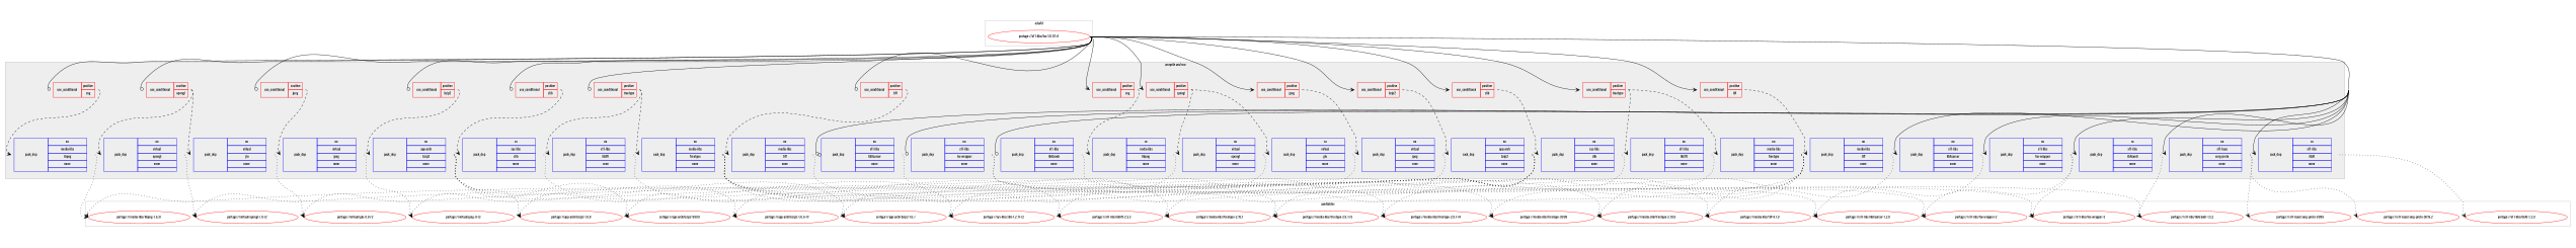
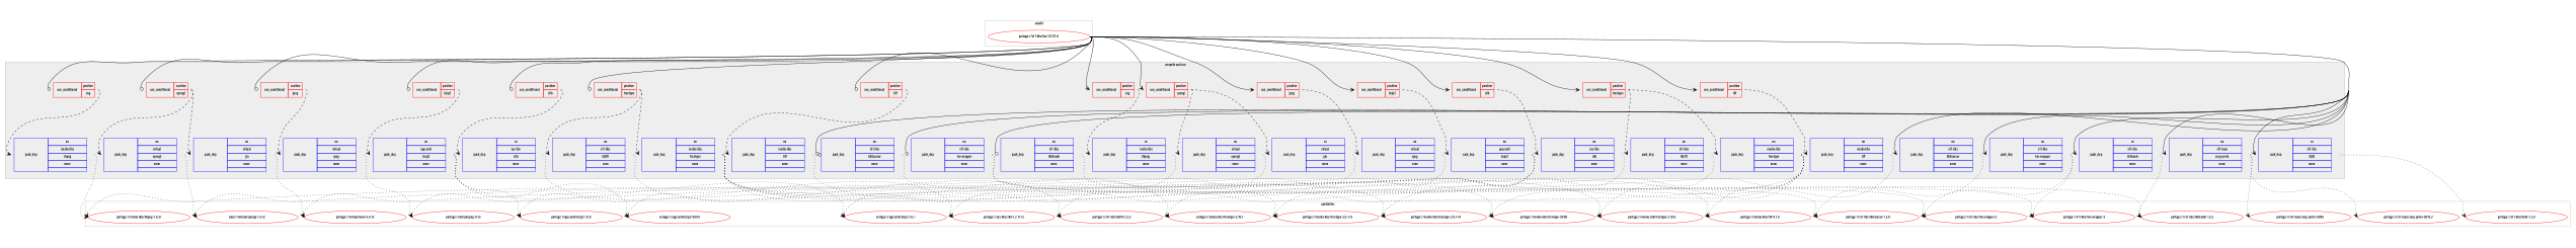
  digraph {
    compound=true
    concentrate=true
    fontname=Oswald
    fontsize=10
    newrank=true
    rankdir=TB
    ranksep=1.5
    node [color=red fontname=Oswald fontsize=10 shape=none]
    edge [arrowhead=vee fontname=Oswald headport=w style=dotted tailport=e weight=100]
    n1 [label="portage://x11-libs/fox-1.6.57-r1" width=4 shape=""]
    n2 [color=blue label=<<TABLE BORDER="0" CELLBORDER="1" CELLSPACING="0" CELLPADDING="4" WIDTH="220"><TR><TD ROWSPAN="6" CELLPADDING="30">pack_dep</TD></TR><TR><TD WIDTH="110">no</TD></TR><TR><TD>app-arch</TD></TR><TR><TD>bzip2</TD></TR><TR><TD>none</TD></TR><TR><TD></TD></TR></TABLE>>]
    n3 [label=<<TABLE BORDER="0" CELLBORDER="1" CELLSPACING="0" CELLPADDING="4"><TR><TD ROWSPAN="3" CELLPADDING="10">use_conditional</TD></TR><TR><TD>positive</TD></TR><TR><TD>bzip2</TD></TR></TABLE>>]
    n4 [color=blue label=<<TABLE BORDER="0" CELLBORDER="1" CELLSPACING="0" CELLPADDING="4" WIDTH="220"><TR><TD ROWSPAN="6" CELLPADDING="30">pack_dep</TD></TR><TR><TD WIDTH="110">no</TD></TR><TR><TD>virtual</TD></TR><TR><TD>jpeg</TD></TR><TR><TD>none</TD></TR><TR><TD></TD></TR></TABLE>>]
    n5 [label=<<TABLE BORDER="0" CELLBORDER="1" CELLSPACING="0" CELLPADDING="4"><TR><TD ROWSPAN="3" CELLPADDING="10">use_conditional</TD></TR><TR><TD>positive</TD></TR><TR><TD>jpeg</TD></TR></TABLE>>]
    n6 [color=blue label=<<TABLE BORDER="0" CELLBORDER="1" CELLSPACING="0" CELLPADDING="4" WIDTH="220"><TR><TD ROWSPAN="6" CELLPADDING="30">pack_dep</TD></TR><TR><TD WIDTH="110">no</TD></TR><TR><TD>virtual</TD></TR><TR><TD>glu</TD></TR><TR><TD>none</TD></TR><TR><TD></TD></TR></TABLE>>]
    n7 [color=blue label=<<TABLE BORDER="0" CELLBORDER="1" CELLSPACING="0" CELLPADDING="4" WIDTH="220"><TR><TD ROWSPAN="6" CELLPADDING="30">pack_dep</TD></TR><TR><TD WIDTH="110">no</TD></TR><TR><TD>virtual</TD></TR><TR><TD>opengl</TD></TR><TR><TD>none</TD></TR><TR><TD></TD></TR></TABLE>>]
    n8 [label=<<TABLE BORDER="0" CELLBORDER="1" CELLSPACING="0" CELLPADDING="4"><TR><TD ROWSPAN="3" CELLPADDING="10">use_conditional</TD></TR><TR><TD>positive</TD></TR><TR><TD>opengl</TD></TR></TABLE>>]
    n9 [color=blue label=<<TABLE BORDER="0" CELLBORDER="1" CELLSPACING="0" CELLPADDING="4" WIDTH="220"><TR><TD ROWSPAN="6" CELLPADDING="30">pack_dep</TD></TR><TR><TD WIDTH="110">no</TD></TR><TR><TD>media-libs</TD></TR><TR><TD>libpng</TD></TR><TR><TD>none</TD></TR><TR><TD></TD></TR></TABLE>>]
    n10 [label=<<TABLE BORDER="0" CELLBORDER="1" CELLSPACING="0" CELLPADDING="4"><TR><TD ROWSPAN="3" CELLPADDING="10">use_conditional</TD></TR><TR><TD>positive</TD></TR><TR><TD>png</TD></TR></TABLE>>]
    n11 [color=blue label=<<TABLE BORDER="0" CELLBORDER="1" CELLSPACING="0" CELLPADDING="4" WIDTH="220"><TR><TD ROWSPAN="6" CELLPADDING="30">pack_dep</TD></TR><TR><TD WIDTH="110">no</TD></TR><TR><TD>media-libs</TD></TR><TR><TD>tiff</TD></TR><TR><TD>none</TD></TR><TR><TD></TD></TR></TABLE>>]
    n12 [label=<<TABLE BORDER="0" CELLBORDER="1" CELLSPACING="0" CELLPADDING="4"><TR><TD ROWSPAN="3" CELLPADDING="10">use_conditional</TD></TR><TR><TD>positive</TD></TR><TR><TD>tiff</TD></TR></TABLE>>]
    n13 [color=blue label=<<TABLE BORDER="0" CELLBORDER="1" CELLSPACING="0" CELLPADDING="4" WIDTH="220"><TR><TD ROWSPAN="6" CELLPADDING="30">pack_dep</TD></TR><TR><TD WIDTH="110">no</TD></TR><TR><TD>media-libs</TD></TR><TR><TD>freetype</TD></TR><TR><TD>none</TD></TR><TR><TD></TD></TR></TABLE>>]
    n14 [color=blue label=<<TABLE BORDER="0" CELLBORDER="1" CELLSPACING="0" CELLPADDING="4" WIDTH="220"><TR><TD ROWSPAN="6" CELLPADDING="30">pack_dep</TD></TR><TR><TD WIDTH="110">no</TD></TR><TR><TD>x11-libs</TD></TR><TR><TD>libXft</TD></TR><TR><TD>none</TD></TR><TR><TD></TD></TR></TABLE>>]
    n15 [label=<<TABLE BORDER="0" CELLBORDER="1" CELLSPACING="0" CELLPADDING="4"><TR><TD ROWSPAN="3" CELLPADDING="10">use_conditional</TD></TR><TR><TD>positive</TD></TR><TR><TD>truetype</TD></TR></TABLE>>]
    n16 [color=blue label=<<TABLE BORDER="0" CELLBORDER="1" CELLSPACING="0" CELLPADDING="4" WIDTH="220"><TR><TD ROWSPAN="6" CELLPADDING="30">pack_dep</TD></TR><TR><TD WIDTH="110">no</TD></TR><TR><TD>sys-libs</TD></TR><TR><TD>zlib</TD></TR><TR><TD>none</TD></TR><TR><TD></TD></TR></TABLE>>]
    n17 [label=<<TABLE BORDER="0" CELLBORDER="1" CELLSPACING="0" CELLPADDING="4"><TR><TD ROWSPAN="3" CELLPADDING="10">use_conditional</TD></TR><TR><TD>positive</TD></TR><TR><TD>zlib</TD></TR></TABLE>>]
    n18 [color=blue label=<<TABLE BORDER="0" CELLBORDER="1" CELLSPACING="0" CELLPADDING="4" WIDTH="220"><TR><TD ROWSPAN="6" CELLPADDING="30">pack_dep</TD></TR><TR><TD WIDTH="110">no</TD></TR><TR><TD>x11-base</TD></TR><TR><TD>xorg-proto</TD></TR><TR><TD>none</TD></TR><TR><TD></TD></TR></TABLE>>]
    n19 [color=blue label=<<TABLE BORDER="0" CELLBORDER="1" CELLSPACING="0" CELLPADDING="4" WIDTH="220"><TR><TD ROWSPAN="6" CELLPADDING="30">pack_dep</TD></TR><TR><TD WIDTH="110">no</TD></TR><TR><TD>x11-libs</TD></TR><TR><TD>fox-wrapper</TD></TR><TR><TD>none</TD></TR><TR><TD></TD></TR></TABLE>>]
    n20 [color=blue label=<<TABLE BORDER="0" CELLBORDER="1" CELLSPACING="0" CELLPADDING="4" WIDTH="220"><TR><TD ROWSPAN="6" CELLPADDING="30">pack_dep</TD></TR><TR><TD WIDTH="110">no</TD></TR><TR><TD>x11-libs</TD></TR><TR><TD>libXcursor</TD></TR><TR><TD>none</TD></TR><TR><TD></TD></TR></TABLE>>]
    n21 [color=blue label=<<TABLE BORDER="0" CELLBORDER="1" CELLSPACING="0" CELLPADDING="4" WIDTH="220"><TR><TD ROWSPAN="6" CELLPADDING="30">pack_dep</TD></TR><TR><TD WIDTH="110">no</TD></TR><TR><TD>x11-libs</TD></TR><TR><TD>libXrandr</TD></TR><TR><TD>none</TD></TR><TR><TD></TD></TR></TABLE>>]
    n22 [color=blue label=<<TABLE BORDER="0" CELLBORDER="1" CELLSPACING="0" CELLPADDING="4" WIDTH="220"><TR><TD ROWSPAN="6" CELLPADDING="30">pack_dep</TD></TR><TR><TD WIDTH="110">no</TD></TR><TR><TD>x11-libs</TD></TR><TR><TD>libXt</TD></TR><TR><TD>none</TD></TR><TR><TD></TD></TR></TABLE>>]
    n23 [color=blue label=<<TABLE BORDER="0" CELLBORDER="1" CELLSPACING="0" CELLPADDING="4" WIDTH="220"><TR><TD ROWSPAN="6" CELLPADDING="30">pack_dep</TD></TR><TR><TD WIDTH="110">no</TD></TR><TR><TD>app-arch</TD></TR><TR><TD>bzip2</TD></TR><TR><TD>none</TD></TR><TR><TD></TD></TR></TABLE>>]
    n24 [label=<<TABLE BORDER="0" CELLBORDER="1" CELLSPACING="0" CELLPADDING="4"><TR><TD ROWSPAN="3" CELLPADDING="10">use_conditional</TD></TR><TR><TD>positive</TD></TR><TR><TD>bzip2</TD></TR></TABLE>>]
    n25 [color=blue label=<<TABLE BORDER="0" CELLBORDER="1" CELLSPACING="0" CELLPADDING="4" WIDTH="220"><TR><TD ROWSPAN="6" CELLPADDING="30">pack_dep</TD></TR><TR><TD WIDTH="110">no</TD></TR><TR><TD>virtual</TD></TR><TR><TD>jpeg</TD></TR><TR><TD>none</TD></TR><TR><TD></TD></TR></TABLE>>]
    n26 [label=<<TABLE BORDER="0" CELLBORDER="1" CELLSPACING="0" CELLPADDING="4"><TR><TD ROWSPAN="3" CELLPADDING="10">use_conditional</TD></TR><TR><TD>positive</TD></TR><TR><TD>jpeg</TD></TR></TABLE>>]
    n27 [color=blue label=<<TABLE BORDER="0" CELLBORDER="1" CELLSPACING="0" CELLPADDING="4" WIDTH="220"><TR><TD ROWSPAN="6" CELLPADDING="30">pack_dep</TD></TR><TR><TD WIDTH="110">no</TD></TR><TR><TD>virtual</TD></TR><TR><TD>glu</TD></TR><TR><TD>none</TD></TR><TR><TD></TD></TR></TABLE>>]
    n28 [color=blue label=<<TABLE BORDER="0" CELLBORDER="1" CELLSPACING="0" CELLPADDING="4" WIDTH="220"><TR><TD ROWSPAN="6" CELLPADDING="30">pack_dep</TD></TR><TR><TD WIDTH="110">no</TD></TR><TR><TD>virtual</TD></TR><TR><TD>opengl</TD></TR><TR><TD>none</TD></TR><TR><TD></TD></TR></TABLE>>]
    n29 [label=<<TABLE BORDER="0" CELLBORDER="1" CELLSPACING="0" CELLPADDING="4"><TR><TD ROWSPAN="3" CELLPADDING="10">use_conditional</TD></TR><TR><TD>positive</TD></TR><TR><TD>opengl</TD></TR></TABLE>>]
    n30 [color=blue label=<<TABLE BORDER="0" CELLBORDER="1" CELLSPACING="0" CELLPADDING="4" WIDTH="220"><TR><TD ROWSPAN="6" CELLPADDING="30">pack_dep</TD></TR><TR><TD WIDTH="110">no</TD></TR><TR><TD>media-libs</TD></TR><TR><TD>libpng</TD></TR><TR><TD>none</TD></TR><TR><TD></TD></TR></TABLE>>]
    n31 [label=<<TABLE BORDER="0" CELLBORDER="1" CELLSPACING="0" CELLPADDING="4"><TR><TD ROWSPAN="3" CELLPADDING="10">use_conditional</TD></TR><TR><TD>positive</TD></TR><TR><TD>png</TD></TR></TABLE>>]
    n32 [color=blue label=<<TABLE BORDER="0" CELLBORDER="1" CELLSPACING="0" CELLPADDING="4" WIDTH="220"><TR><TD ROWSPAN="6" CELLPADDING="30">pack_dep</TD></TR><TR><TD WIDTH="110">no</TD></TR><TR><TD>media-libs</TD></TR><TR><TD>freetype</TD></TR><TR><TD>none</TD></TR><TR><TD></TD></TR></TABLE>>]
    n33 [color=blue label=<<TABLE BORDER="0" CELLBORDER="1" CELLSPACING="0" CELLPADDING="4" WIDTH="220"><TR><TD ROWSPAN="6" CELLPADDING="30">pack_dep</TD></TR><TR><TD WIDTH="110">no</TD></TR><TR><TD>x11-libs</TD></TR><TR><TD>libXft</TD></TR><TR><TD>none</TD></TR><TR><TD></TD></TR></TABLE>>]
    n34 [label=<<TABLE BORDER="0" CELLBORDER="1" CELLSPACING="0" CELLPADDING="4"><TR><TD ROWSPAN="3" CELLPADDING="10">use_conditional</TD></TR><TR><TD>positive</TD></TR><TR><TD>truetype</TD></TR></TABLE>>]
    n35 [color=blue label=<<TABLE BORDER="0" CELLBORDER="1" CELLSPACING="0" CELLPADDING="4" WIDTH="220"><TR><TD ROWSPAN="6" CELLPADDING="30">pack_dep</TD></TR><TR><TD WIDTH="110">no</TD></TR><TR><TD>media-libs</TD></TR><TR><TD>tiff</TD></TR><TR><TD>none</TD></TR><TR><TD></TD></TR></TABLE>>]
    n36 [label=<<TABLE BORDER="0" CELLBORDER="1" CELLSPACING="0" CELLPADDING="4"><TR><TD ROWSPAN="3" CELLPADDING="10">use_conditional</TD></TR><TR><TD>positive</TD></TR><TR><TD>tiff</TD></TR></TABLE>>]
    n37 [color=blue label=<<TABLE BORDER="0" CELLBORDER="1" CELLSPACING="0" CELLPADDING="4" WIDTH="220"><TR><TD ROWSPAN="6" CELLPADDING="30">pack_dep</TD></TR><TR><TD WIDTH="110">no</TD></TR><TR><TD>sys-libs</TD></TR><TR><TD>zlib</TD></TR><TR><TD>none</TD></TR><TR><TD></TD></TR></TABLE>>]
    n38 [label=<<TABLE BORDER="0" CELLBORDER="1" CELLSPACING="0" CELLPADDING="4"><TR><TD ROWSPAN="3" CELLPADDING="10">use_conditional</TD></TR><TR><TD>positive</TD></TR><TR><TD>zlib</TD></TR></TABLE>>]
    n39 [color=blue label=<<TABLE BORDER="0" CELLBORDER="1" CELLSPACING="0" CELLPADDING="4" WIDTH="220"><TR><TD ROWSPAN="6" CELLPADDING="30">pack_dep</TD></TR><TR><TD WIDTH="110">no</TD></TR><TR><TD>x11-libs</TD></TR><TR><TD>fox-wrapper</TD></TR><TR><TD>none</TD></TR><TR><TD></TD></TR></TABLE>>]
    n40 [color=blue label=<<TABLE BORDER="0" CELLBORDER="1" CELLSPACING="0" CELLPADDING="4" WIDTH="220"><TR><TD ROWSPAN="6" CELLPADDING="30">pack_dep</TD></TR><TR><TD WIDTH="110">no</TD></TR><TR><TD>x11-libs</TD></TR><TR><TD>libXcursor</TD></TR><TR><TD>none</TD></TR><TR><TD></TD></TR></TABLE>>]
    n41 [color=blue label=<<TABLE BORDER="0" CELLBORDER="1" CELLSPACING="0" CELLPADDING="4" WIDTH="220"><TR><TD ROWSPAN="6" CELLPADDING="30">pack_dep</TD></TR><TR><TD WIDTH="110">no</TD></TR><TR><TD>x11-libs</TD></TR><TR><TD>libXrandr</TD></TR><TR><TD>none</TD></TR><TR><TD></TD></TR></TABLE>>]
-   n42 [label="portage://virtual/glu-9.0-r2" width=4 shape=""]
+   n42 [label="portage://virtual/none-9.0-r2" width=4 shape=""]
    n43 [label="portage://app-arch/bzip2-9999" width=4 shape=""]
    n44 [label="portage://app-arch/bzip2-1.0.8" width=4 shape=""]
    n45 [label="portage://app-arch/bzip2-1.0.7" width=4 shape=""]
-   n46 [label="portage://app-arch/bzip2-1.0.6-r11" width=4 shape=""]
    n47 [label="portage://virtual/jpeg-0-r3" width=4 shape=""]
-   n48 [label="portage://virtual/opengl-7.0-r2" width=4 shape=""]
+   n48 [label="base://virtual/opengl-7.0-r2" width=4 shape=""]
    n49 [label="portage://media-libs/libpng-1.6.37" width=4 shape=""]
    n50 [label="portage://media-libs/tiff-4.1.0" width=4 shape=""]
    n51 [label="portage://media-libs/freetype-9999" width=4 shape=""]
    n52 [label="portage://media-libs/freetype-2.9.1-r4" width=4 shape=""]
    n53 [label="portage://media-libs/freetype-2.9.1-r3" width=4 shape=""]
    n54 [label="portage://media-libs/freetype-2.10.1" width=4 shape=""]
    n55 [label="portage://media-zlib/freetype-2.10.0" width=4 shape=""]
    n56 [label="portage://x11-base/xorg-proto-9999" width=4 shape=""]
    n57 [label="portage://x11-base/xorg-proto-5019.2" width=4 shape=""]
    n58 [label="portage://x11-libs/libXft-2.3.3" width=4 shape=""]
    n59 [label="portage://sys-libs/zlib-1.2.11-r2" width=4 shape=""]
    n60 [label="portage://x11-libs/fox-wrapper-3" width=4 shape=""]
    n61 [label="portage://x11-libs/fox-wrapper-2" width=4 shape=""]
    n62 [label="portage://x11-libs/libXcursor-1.2.0" width=4 shape=""]
    n63 [label="portage://x11-libs/libXrandr-1.5.2" width=4 shape=""]
    n64 [label="portage://x11-libs/libXt-1.2.0" width=4 shape=""]
    subgraph cluster_1 {
      color=gray
      label=<<i>ebuild</i>>
      rank=same
      n1
    }
    subgraph cluster_2 {
      color=gray
      label=<<i>dependencies</i>>
      subgraph cluster_3 {
        color=gray
        fillcolor="#eeeeee"
        label=<<i>compile</i>>
        style=filled
        subgraph sub_4 {
          color=gray
          fillcolor="#eeeeee"
          label=<<i>compile</i>>
          style=filled
          n3
          subgraph sub_5 {
            color=gray
            fillcolor="#eeeeee"
            label=<<i>compile</i>>
            style=filled
            n2
          }
        }
        subgraph sub_6 {
          color=gray
          fillcolor="#eeeeee"
          label=<<i>compile</i>>
          style=filled
          n5
          subgraph sub_7 {
            color=gray
            fillcolor="#eeeeee"
            label=<<i>compile</i>>
            style=filled
            n4
          }
        }
        subgraph sub_8 {
          color=gray
          fillcolor="#eeeeee"
          label=<<i>compile</i>>
          style=filled
          n8
          subgraph sub_9 {
            color=gray
            fillcolor="#eeeeee"
            label=<<i>compile</i>>
            style=filled
            n6
          }
          subgraph sub_10 {
            color=gray
            fillcolor="#eeeeee"
            label=<<i>compile</i>>
            style=filled
            n7
          }
        }
        subgraph sub_11 {
          color=gray
          fillcolor="#eeeeee"
          label=<<i>compile</i>>
          style=filled
          n10
          subgraph sub_12 {
            color=gray
            fillcolor="#eeeeee"
            label=<<i>compile</i>>
            style=filled
            n9
          }
        }
        subgraph sub_13 {
          color=gray
          fillcolor="#eeeeee"
          label=<<i>compile</i>>
          style=filled
          n12
          subgraph sub_14 {
            color=gray
            fillcolor="#eeeeee"
            label=<<i>compile</i>>
            style=filled
            n11
          }
        }
        subgraph sub_15 {
          color=gray
          fillcolor="#eeeeee"
          label=<<i>compile</i>>
          style=filled
          n15
          subgraph sub_16 {
            color=gray
            fillcolor="#eeeeee"
            label=<<i>compile</i>>
            style=filled
            n13
          }
          subgraph sub_17 {
            color=gray
            fillcolor="#eeeeee"
            label=<<i>compile</i>>
            style=filled
            n14
          }
        }
        subgraph sub_18 {
          color=gray
          fillcolor="#eeeeee"
          label=<<i>compile</i>>
          style=filled
          n17
          subgraph sub_19 {
            color=gray
            fillcolor="#eeeeee"
            label=<<i>compile</i>>
            style=filled
            n16
          }
        }
        subgraph sub_20 {
          color=gray
          fillcolor="#eeeeee"
          label=<<i>compile</i>>
          style=filled
          n18
        }
        subgraph sub_21 {
          color=gray
          fillcolor="#eeeeee"
          label=<<i>compile</i>>
          style=filled
          n19
        }
        subgraph sub_22 {
          color=gray
          fillcolor="#eeeeee"
          label=<<i>compile</i>>
          style=filled
          n20
        }
        subgraph sub_23 {
          color=gray
          fillcolor="#eeeeee"
          label=<<i>compile</i>>
          style=filled
          n21
        }
        subgraph sub_24 {
          color=gray
          fillcolor="#eeeeee"
          label=<<i>compile</i>>
          style=filled
          n22
        }
      }
      subgraph cluster_25 {
        color=gray
        fillcolor="#eeeeee"
        label=<<i>run</i>>
        style=filled
        subgraph sub_26 {
          color=gray
          fillcolor="#eeeeee"
          label=<<i>run</i>>
          style=filled
          n24
          subgraph sub_27 {
            color=gray
            fillcolor="#eeeeee"
            label=<<i>run</i>>
            style=filled
            n23
          }
        }
        subgraph sub_28 {
          color=gray
          fillcolor="#eeeeee"
          label=<<i>run</i>>
          style=filled
          n26
          subgraph sub_29 {
            color=gray
            fillcolor="#eeeeee"
            label=<<i>run</i>>
            style=filled
            n25
          }
        }
        subgraph sub_30 {
          color=gray
          fillcolor="#eeeeee"
          label=<<i>run</i>>
          style=filled
          n29
          subgraph sub_31 {
            color=gray
            fillcolor="#eeeeee"
            label=<<i>run</i>>
            style=filled
            n27
          }
          subgraph sub_32 {
            color=gray
            fillcolor="#eeeeee"
            label=<<i>run</i>>
            style=filled
            n28
          }
        }
        subgraph sub_33 {
          color=gray
          fillcolor="#eeeeee"
          label=<<i>run</i>>
          style=filled
          n31
          subgraph sub_34 {
            color=gray
            fillcolor="#eeeeee"
            label=<<i>run</i>>
            style=filled
            n30
          }
        }
        subgraph sub_35 {
          color=gray
          fillcolor="#eeeeee"
          label=<<i>run</i>>
          style=filled
          n34
          subgraph sub_36 {
            color=gray
            fillcolor="#eeeeee"
            label=<<i>run</i>>
            style=filled
            n32
          }
          subgraph sub_37 {
            color=gray
            fillcolor="#eeeeee"
            label=<<i>run</i>>
            style=filled
            n33
          }
        }
        subgraph sub_38 {
          color=gray
          fillcolor="#eeeeee"
          label=<<i>run</i>>
          style=filled
          n36
          subgraph sub_39 {
            color=gray
            fillcolor="#eeeeee"
            label=<<i>run</i>>
            style=filled
            n35
          }
        }
        subgraph sub_40 {
          color=gray
          fillcolor="#eeeeee"
          label=<<i>run</i>>
          style=filled
          n38
          subgraph sub_41 {
            color=gray
            fillcolor="#eeeeee"
            label=<<i>run</i>>
            style=filled
            n37
          }
        }
        subgraph sub_42 {
          color=gray
          fillcolor="#eeeeee"
          label=<<i>run</i>>
          style=filled
          n39
        }
        subgraph sub_43 {
          color=gray
          fillcolor="#eeeeee"
          label=<<i>run</i>>
          style=filled
          n40
        }
        subgraph sub_44 {
          color=gray
          fillcolor="#eeeeee"
          label=<<i>run</i>>
          style=filled
          n41
        }
      }
      subgraph cluster_45 {
        color=gray
        fillcolor="#eeeeee"
        label=<<i>compile and run</i>>
        style=filled
      }
    }
    subgraph cluster_46 {
      color=gray
      label=<<i>candidates</i>>
      rank=same
      subgraph sub_47 {
        color=black
        label=<<i>candidates</i>>
        nodesep=1
        rank=same
        n42
      }
      subgraph sub_48 {
        color=black
        label=<<i>candidates</i>>
        nodesep=1
        rank=same
        n43
        n44
        n45
-       n46
      }
      subgraph sub_49 {
        color=black
        label=<<i>candidates</i>>
        nodesep=1
        rank=same
        n47
      }
      subgraph sub_50 {
        color=black
        label=<<i>candidates</i>>
        nodesep=1
        rank=same
        n48
      }
      subgraph sub_51 {
        color=black
        label=<<i>candidates</i>>
        nodesep=1
        rank=same
        n49
      }
      subgraph sub_52 {
        color=black
        label=<<i>candidates</i>>
        nodesep=1
        rank=same
        n50
      }
      subgraph sub_53 {
        color=black
        label=<<i>candidates</i>>
        nodesep=1
        rank=same
        n51
        n52
        n53
        n54
        n55
      }
      subgraph sub_54 {
        color=black
        label=<<i>candidates</i>>
        nodesep=1
        rank=same
        n56
        n57
      }
      subgraph sub_55 {
        color=black
        label=<<i>candidates</i>>
        nodesep=1
        rank=same
        n58
      }
      subgraph sub_56 {
        color=black
        label=<<i>candidates</i>>
        nodesep=1
        rank=same
        n59
      }
      subgraph sub_57 {
        color=black
        label=<<i>candidates</i>>
        nodesep=1
        rank=same
        n60
        n61
      }
      subgraph sub_58 {
        color=black
        label=<<i>candidates</i>>
        nodesep=1
        rank=same
        n62
      }
      subgraph sub_59 {
        color=black
        label=<<i>candidates</i>>
        nodesep=1
        rank=same
        n63
      }
      subgraph sub_60 {
        color=black
        label=<<i>candidates</i>>
        nodesep=1
        rank=same
        n64
      }
      subgraph sub_61 {
        color=black
        label=<<i>candidates</i>>
        nodesep=1
        rank=same
        n50
      }
      subgraph sub_62 {
        color=black
        label=<<i>candidates</i>>
        nodesep=1
        rank=same
        n43
        n44
        n45
-       n46
      }
      subgraph sub_63 {
        color=black
        label=<<i>candidates</i>>
        nodesep=1
        rank=same
        n47
      }
      subgraph sub_64 {
        color=black
        label=<<i>candidates</i>>
        nodesep=1
        rank=same
        n60
        n61
      }
      subgraph sub_65 {
        color=black
        label=<<i>candidates</i>>
        nodesep=1
        rank=same
        n42
      }
      subgraph sub_66 {
        color=black
        label=<<i>candidates</i>>
        nodesep=1
        rank=same
        n48
      }
      subgraph sub_67 {
        color=black
        label=<<i>candidates</i>>
        nodesep=1
        rank=same
        n49
      }
      subgraph sub_68 {
        color=black
        label=<<i>candidates</i>>
        nodesep=1
        rank=same
        n51
        n52
        n53
        n54
        n55
      }
      subgraph sub_69 {
        color=black
        label=<<i>candidates</i>>
        nodesep=1
        rank=same
        n58
      }
      subgraph sub_70 {
        color=black
        label=<<i>candidates</i>>
        nodesep=1
        rank=same
        n59
      }
      subgraph sub_71 {
        color=black
        label=<<i>candidates</i>>
        nodesep=1
        rank=same
        n62
      }
      subgraph sub_72 {
        color=black
        label=<<i>candidates</i>>
        nodesep=1
        rank=same
        n63
      }
    }
    n1 -> n3 [style=solid weight=20]
    n1 -> n5 [style=solid weight=20]
    n1 -> n8 [style=solid weight=20]
    n1 -> n10 [style=solid weight=20]
    n1 -> n12 [style=solid weight=20]
    n1 -> n15 [style=solid weight=20]
    n1 -> n17 [style=solid weight=20]
    n1 -> n18 [style=solid weight=20]
    n1 -> n19 [style=solid weight=20]
    n1 -> n20 [style=solid weight=20]
    n1 -> n21 [style=solid weight=20]
    n1 -> n22 [style=solid weight=20]
    n1 -> n24 [arrowhead=odot style=solid weight=20]
    n1 -> n26 [arrowhead=odot style=solid weight=20]
    n1 -> n29 [arrowhead=odot style=solid weight=20]
    n1 -> n31 [arrowhead=odot style=solid weight=20]
    n1 -> n34 [arrowhead=odot style=solid weight=20]
    n1 -> n36 [arrowhead=odot style=solid weight=20]
    n1 -> n38 [arrowhead=odot style=solid weight=20]
    n1 -> n39 [arrowhead=odot style=solid weight=20]
    n1 -> n40 [arrowhead=odot style=solid weight=20]
    n1 -> n41 [arrowhead=odot style=solid weight=20]
    n2 -> n43
    n2 -> n44
    n2 -> n45
-   n2 -> n46
    n3 -> n2 [style=dashed weight=20]
    n4 -> n47
    n5 -> n4 [style=dashed weight=20]
    n6 -> n42
    n7 -> n48
    n8 -> n6 [style=dashed weight=20]
    n8 -> n7 [style=dashed weight=20]
    n9 -> n49
    n10 -> n9 [style=dashed weight=20]
    n11 -> n50
    n12 -> n11 [style=dashed weight=20]
    n13 -> n51
    n13 -> n52
    n13 -> n53
    n13 -> n54
    n13 -> n55
    n14 -> n58
    n15 -> n13 [style=dashed weight=20]
    n15 -> n14 [style=dashed weight=20]
    n16 -> n59
    n17 -> n16 [style=dashed weight=20]
    n18 -> n56
    n18 -> n57
    n19 -> n60
    n19 -> n61
    n20 -> n62
    n21 -> n63
    n22 -> n64
    n23 -> n43
    n23 -> n44
    n23 -> n45
-   n23 -> n46
    n24 -> n23 [style=dashed weight=20]
    n25 -> n47
    n26 -> n25 [style=dashed weight=20]
    n27 -> n42
    n28 -> n48
    n29 -> n27 [style=dashed weight=20]
    n29 -> n28 [style=dashed weight=20]
    n30 -> n49
    n31 -> n30 [style=dashed weight=20]
    n32 -> n51
    n32 -> n52
    n32 -> n53
    n32 -> n54
    n32 -> n55
    n33 -> n58
    n34 -> n32 [style=dashed weight=20]
    n34 -> n33 [style=dashed weight=20]
    n35 -> n50
    n36 -> n35 [style=dashed weight=20]
    n37 -> n59
    n38 -> n37 [style=dashed weight=20]
    n39 -> n60
    n39 -> n61
    n40 -> n62
    n41 -> n63
  }
